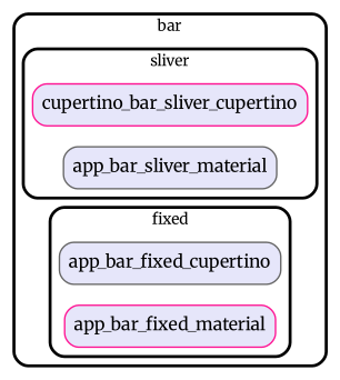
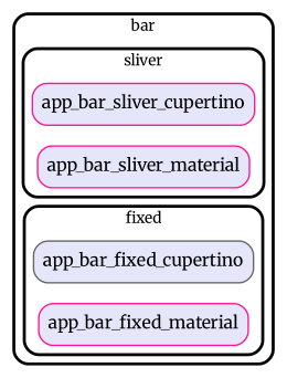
  digraph {
    fontname=Merriweather
    fontsize=13
    penwidth=2.6
    style=rounded
    rankdir=LR
    node [fillcolor=Lavender fontname=Merriweather fontsize=15 penwidth=1.3 shape=rect style="filled,rounded" color=deeppink]
-   n1 [label=cupertino_bar_sliver_cupertino]
-   n2 [label=app_bar_sliver_material color=gray40]
+   n1 [label=app_bar_sliver_cupertino]
+   n2 [label=app_bar_sliver_material]
    n3 [label=app_bar_fixed_cupertino color=gray40]
    n4 [label=app_bar_fixed_material]
    subgraph cluster_1 {
      label=bar
      subgraph cluster_2 {
        label=sliver
        n1
        n2
      }
      subgraph cluster_3 {
        label=fixed
        n3
        n4
      }
    }
  }
